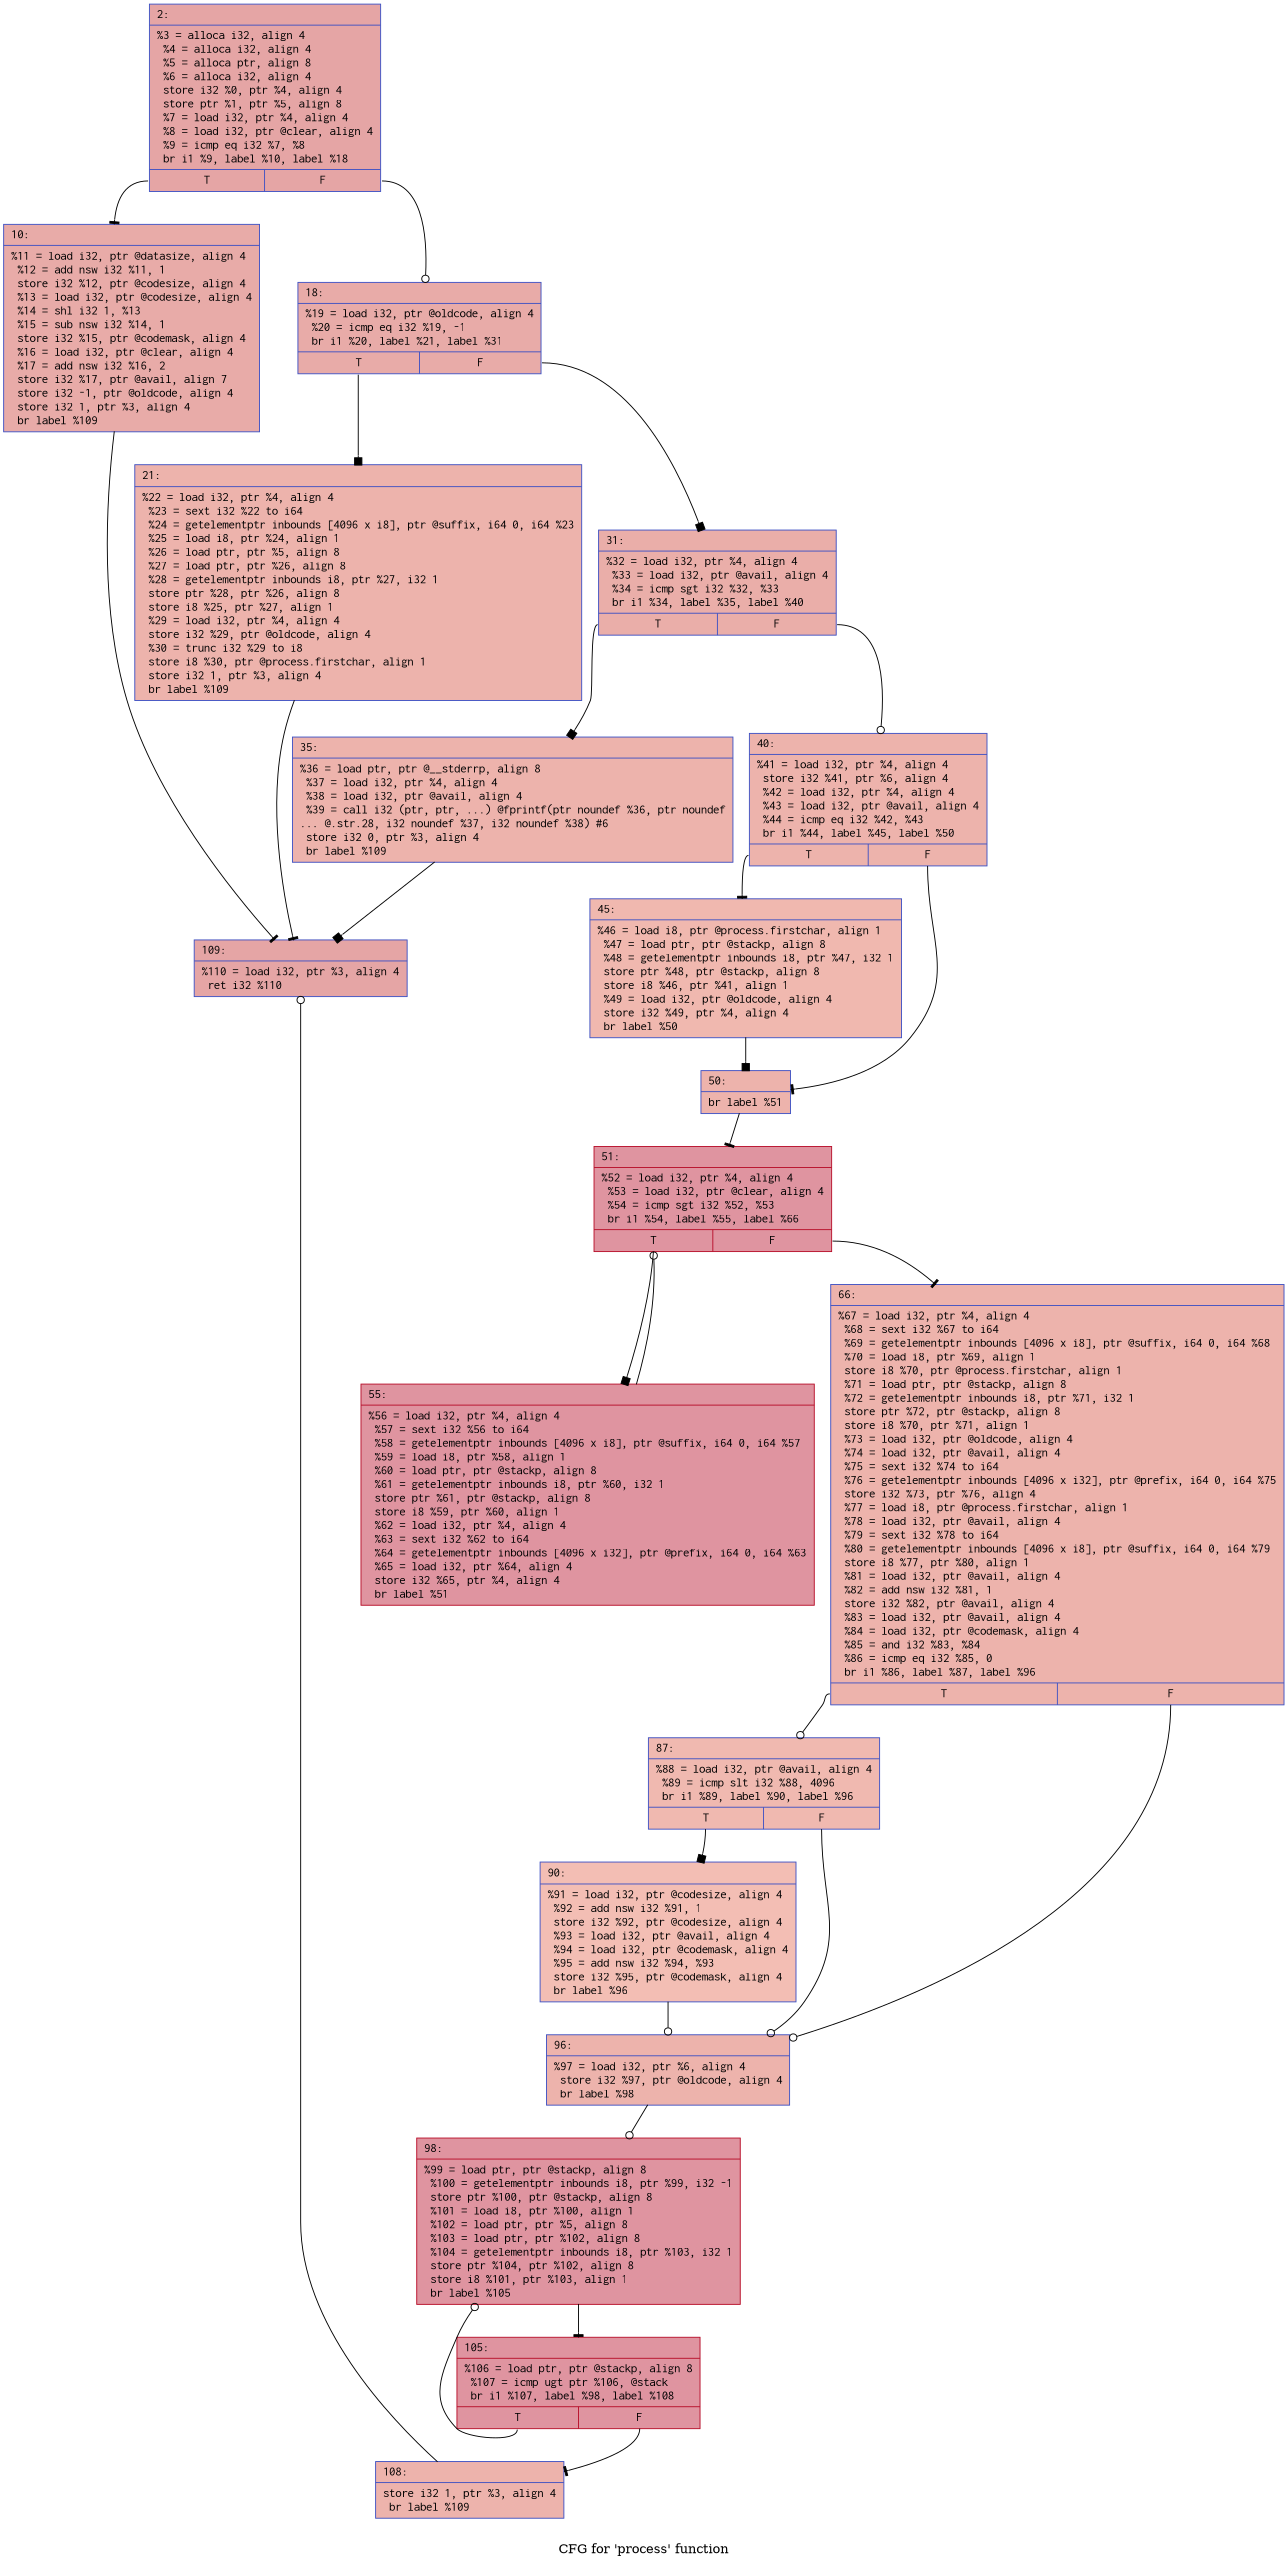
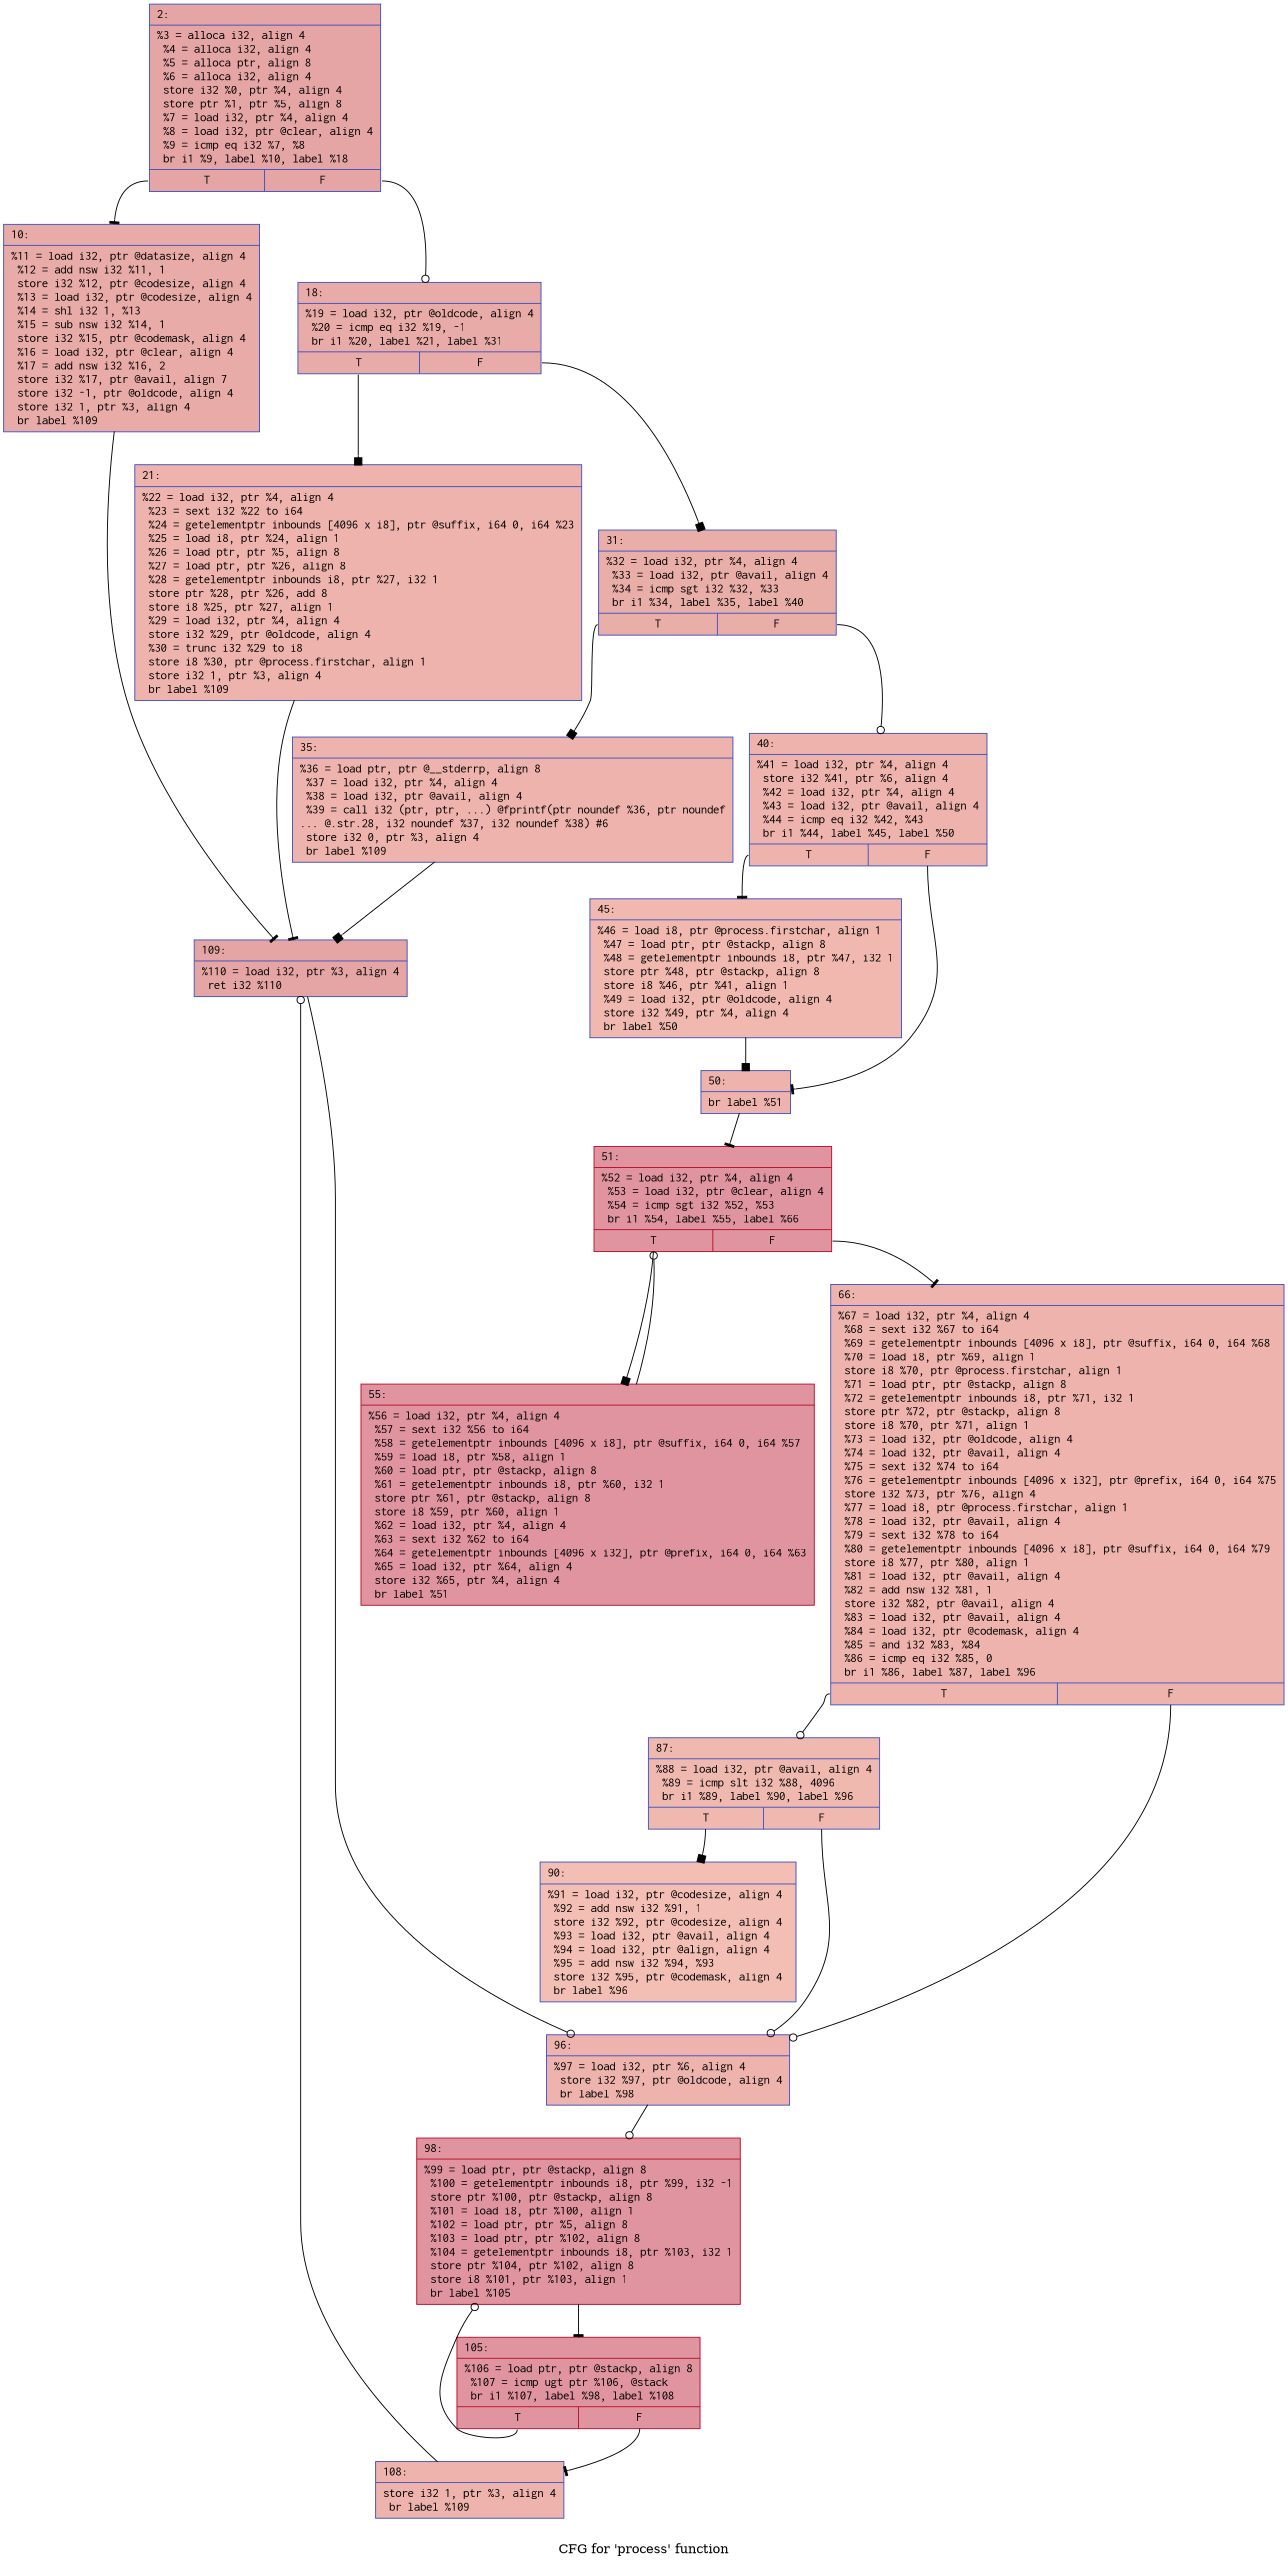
  digraph {
    label="CFG for 'process' function"
    node [color="#3d50c3ff" fillcolor="#d6524470" fontname=Courier shape=record style=filled]
    edge [arrowhead=odot]
    n1 [fillcolor="#c5333470" label="{2:\l|  %3 = alloca i32, align 4\l  %4 = alloca i32, align 4\l  %5 = alloca ptr, align 8\l  %6 = alloca i32, align 4\l  store i32 %0, ptr %4, align 4\l  store ptr %1, ptr %5, align 8\l  %7 = load i32, ptr %4, align 4\l  %8 = load i32, ptr @clear, align 4\l  %9 = icmp eq i32 %7, %8\l  br i1 %9, label %10, label %18\l|{<s0>T|<s1>F}}"]
    n2 [fillcolor="#cc403a70" label="{10:\l|  %11 = load i32, ptr @datasize, align 4\l  %12 = add nsw i32 %11, 1\l  store i32 %12, ptr @codesize, align 4\l  %13 = load i32, ptr @codesize, align 4\l  %14 = shl i32 1, %13\l  %15 = sub nsw i32 %14, 1\l  store i32 %15, ptr @codemask, align 4\l  %16 = load i32, ptr @clear, align 4\l  %17 = add nsw i32 %16, 2\l  store i32 %17, ptr @avail, align 7\l  store i32 -1, ptr @oldcode, align 4\l  store i32 1, ptr %3, align 4\l  br label %109\l}"]
    n3 [fillcolor="#cc403a70" label="{18:\l|  %19 = load i32, ptr @oldcode, align 4\l  %20 = icmp eq i32 %19, -1\l  br i1 %20, label %21, label %31\l|{<s0>T|<s1>F}}"]
    n4 [fillcolor="#c5333470" label="{109:\l|  %110 = load i32, ptr %3, align 4\l  ret i32 %110\l}"]
-   n5 [label="{21:\l|  %22 = load i32, ptr %4, align 4\l  %23 = sext i32 %22 to i64\l  %24 = getelementptr inbounds [4096 x i8], ptr @suffix, i64 0, i64 %23\l  %25 = load i8, ptr %24, align 1\l  %26 = load ptr, ptr %5, align 8\l  %27 = load ptr, ptr %26, align 8\l  %28 = getelementptr inbounds i8, ptr %27, i32 1\l  store ptr %28, ptr %26, align 8\l  store i8 %25, ptr %27, align 1\l  %29 = load i32, ptr %4, align 4\l  store i32 %29, ptr @oldcode, align 4\l  %30 = trunc i32 %29 to i8\l  store i8 %30, ptr @process.firstchar, align 1\l  store i32 1, ptr %3, align 4\l  br label %109\l}"]
+   n5 [label="{21:\l|  %22 = load i32, ptr %4, align 4\l  %23 = sext i32 %22 to i64\l  %24 = getelementptr inbounds [4096 x i8], ptr @suffix, i64 0, i64 %23\l  %25 = load i8, ptr %24, align 1\l  %26 = load ptr, ptr %5, align 8\l  %27 = load ptr, ptr %26, align 8\l  %28 = getelementptr inbounds i8, ptr %27, i32 1\l  store ptr %28, ptr %26, add 8\l  store i8 %25, ptr %27, align 1\l  %29 = load i32, ptr %4, align 4\l  store i32 %29, ptr @oldcode, align 4\l  %30 = trunc i32 %29 to i8\l  store i8 %30, ptr @process.firstchar, align 1\l  store i32 1, ptr %3, align 4\l  br label %109\l}"]
    n6 [fillcolor="#d0473d70" label="{31:\l|  %32 = load i32, ptr %4, align 4\l  %33 = load i32, ptr @avail, align 4\l  %34 = icmp sgt i32 %32, %33\l  br i1 %34, label %35, label %40\l|{<s0>T|<s1>F}}"]
    n7 [label="{35:\l|  %36 = load ptr, ptr @__stderrp, align 8\l  %37 = load i32, ptr %4, align 4\l  %38 = load i32, ptr @avail, align 4\l  %39 = call i32 (ptr, ptr, ...) @fprintf(ptr noundef %36, ptr noundef\l... @.str.28, i32 noundef %37, i32 noundef %38) #6\l  store i32 0, ptr %3, align 4\l  br label %109\l}"]
    n8 [label="{40:\l|  %41 = load i32, ptr %4, align 4\l  store i32 %41, ptr %6, align 4\l  %42 = load i32, ptr %4, align 4\l  %43 = load i32, ptr @avail, align 4\l  %44 = icmp eq i32 %42, %43\l  br i1 %44, label %45, label %50\l|{<s0>T|<s1>F}}"]
    n9 [fillcolor="#dc5d4a70" label="{45:\l|  %46 = load i8, ptr @process.firstchar, align 1\l  %47 = load ptr, ptr @stackp, align 8\l  %48 = getelementptr inbounds i8, ptr %47, i32 1\l  store ptr %48, ptr @stackp, align 8\l  store i8 %46, ptr %41, align 1\l  %49 = load i32, ptr @oldcode, align 4\l  store i32 %49, ptr %4, align 4\l  br label %50\l}"]
    n10 [label="{50:\l|  br label %51\l}"]
    n11 [color="#b70d28ff" fillcolor="#b70d2870" label="{51:\l|  %52 = load i32, ptr %4, align 4\l  %53 = load i32, ptr @clear, align 4\l  %54 = icmp sgt i32 %52, %53\l  br i1 %54, label %55, label %66\l|{<s0>T|<s1>F}}"]
    n12 [color="#b70d28ff" fillcolor="#b70d2870" label="{55:\l|  %56 = load i32, ptr %4, align 4\l  %57 = sext i32 %56 to i64\l  %58 = getelementptr inbounds [4096 x i8], ptr @suffix, i64 0, i64 %57\l  %59 = load i8, ptr %58, align 1\l  %60 = load ptr, ptr @stackp, align 8\l  %61 = getelementptr inbounds i8, ptr %60, i32 1\l  store ptr %61, ptr @stackp, align 8\l  store i8 %59, ptr %60, align 1\l  %62 = load i32, ptr %4, align 4\l  %63 = sext i32 %62 to i64\l  %64 = getelementptr inbounds [4096 x i32], ptr @prefix, i64 0, i64 %63\l  %65 = load i32, ptr %64, align 4\l  store i32 %65, ptr %4, align 4\l  br label %51\l}"]
    n13 [label="{66:\l|  %67 = load i32, ptr %4, align 4\l  %68 = sext i32 %67 to i64\l  %69 = getelementptr inbounds [4096 x i8], ptr @suffix, i64 0, i64 %68\l  %70 = load i8, ptr %69, align 1\l  store i8 %70, ptr @process.firstchar, align 1\l  %71 = load ptr, ptr @stackp, align 8\l  %72 = getelementptr inbounds i8, ptr %71, i32 1\l  store ptr %72, ptr @stackp, align 8\l  store i8 %70, ptr %71, align 1\l  %73 = load i32, ptr @oldcode, align 4\l  %74 = load i32, ptr @avail, align 4\l  %75 = sext i32 %74 to i64\l  %76 = getelementptr inbounds [4096 x i32], ptr @prefix, i64 0, i64 %75\l  store i32 %73, ptr %76, align 4\l  %77 = load i8, ptr @process.firstchar, align 1\l  %78 = load i32, ptr @avail, align 4\l  %79 = sext i32 %78 to i64\l  %80 = getelementptr inbounds [4096 x i8], ptr @suffix, i64 0, i64 %79\l  store i8 %77, ptr %80, align 1\l  %81 = load i32, ptr @avail, align 4\l  %82 = add nsw i32 %81, 1\l  store i32 %82, ptr @avail, align 4\l  %83 = load i32, ptr @avail, align 4\l  %84 = load i32, ptr @codemask, align 4\l  %85 = and i32 %83, %84\l  %86 = icmp eq i32 %85, 0\l  br i1 %86, label %87, label %96\l|{<s0>T|<s1>F}}"]
    n14 [fillcolor="#de614d70" label="{87:\l|  %88 = load i32, ptr @avail, align 4\l  %89 = icmp slt i32 %88, 4096\l  br i1 %89, label %90, label %96\l|{<s0>T|<s1>F}}"]
    n15 [label="{96:\l|  %97 = load i32, ptr %6, align 4\l  store i32 %97, ptr @oldcode, align 4\l  br label %98\l}"]
-   n16 [fillcolor="#e36c5570" label="{90:\l|  %91 = load i32, ptr @codesize, align 4\l  %92 = add nsw i32 %91, 1\l  store i32 %92, ptr @codesize, align 4\l  %93 = load i32, ptr @avail, align 4\l  %94 = load i32, ptr @codemask, align 4\l  %95 = add nsw i32 %94, %93\l  store i32 %95, ptr @codemask, align 4\l  br label %96\l}"]
+   n16 [fillcolor="#e36c5570" label="{90:\l|  %91 = load i32, ptr @codesize, align 4\l  %92 = add nsw i32 %91, 1\l  store i32 %92, ptr @codesize, align 4\l  %93 = load i32, ptr @avail, align 4\l  %94 = load i32, ptr @align, align 4\l  %95 = add nsw i32 %94, %93\l  store i32 %95, ptr @codemask, align 4\l  br label %96\l}"]
    n17 [color="#b70d28ff" fillcolor="#b70d2870" label="{98:\l|  %99 = load ptr, ptr @stackp, align 8\l  %100 = getelementptr inbounds i8, ptr %99, i32 -1\l  store ptr %100, ptr @stackp, align 8\l  %101 = load i8, ptr %100, align 1\l  %102 = load ptr, ptr %5, align 8\l  %103 = load ptr, ptr %102, align 8\l  %104 = getelementptr inbounds i8, ptr %103, i32 1\l  store ptr %104, ptr %102, align 8\l  store i8 %101, ptr %103, align 1\l  br label %105\l}"]
    n18 [color="#b70d28ff" fillcolor="#b70d2870" label="{105:\l|  %106 = load ptr, ptr @stackp, align 8\l  %107 = icmp ugt ptr %106, @stack\l  br i1 %107, label %98, label %108\l|{<s0>T|<s1>F}}"]
    n19 [label="{108:\l|  store i32 1, ptr %3, align 4\l  br label %109\l}"]
    n1 -> n2 [arrowhead=tee tailport=s0]
    n1 -> n3 [tailport=s1]
    n2 -> n4 [arrowhead=tee]
    n3 -> n5 [arrowhead=box tailport=s0]
    n3 -> n6 [arrowhead=box tailport=s1]
    n5 -> n4 [arrowhead=tee]
    n6 -> n7 [arrowhead=box tailport=s0]
    n6 -> n8 [tailport=s1]
    n7 -> n4 [arrowhead=box]
    n8 -> n9 [arrowhead=tee tailport=s0]
    n8 -> n10 [arrowhead=tee tailport=s1]
    n9 -> n10 [arrowhead=box]
    n10 -> n11 [arrowhead=tee]
    n11 -> n12 [arrowhead=box tailport=s0]
    n11 -> n13 [arrowhead=tee tailport=s1]
    n12 -> n11
    n13 -> n14 [tailport=s0]
    n13 -> n15 [tailport=s1]
    n14 -> n15 [tailport=s1]
    n14 -> n16 [arrowhead=box tailport=s0]
    n15 -> n17
-   n16 -> n15
+   n4 -> n15
    n17 -> n18 [arrowhead=tee]
    n18 -> n17 [tailport=s0]
    n18 -> n19 [arrowhead=tee tailport=s1]
    n19 -> n4
  }
